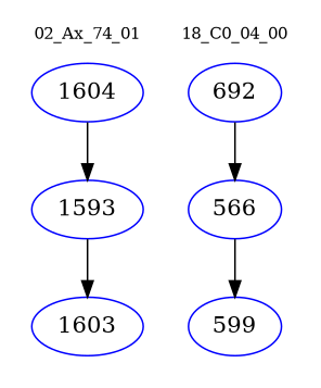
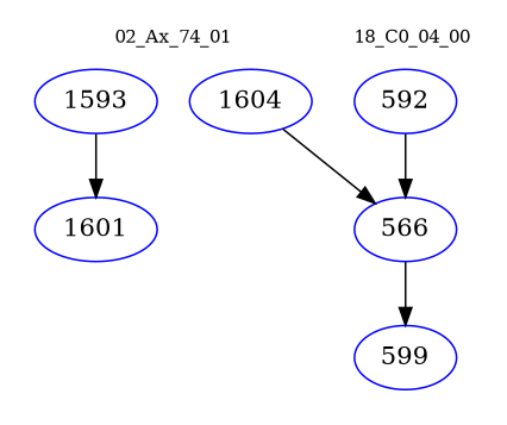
  digraph {
    node [color=blue]
    edge [color=black]
    n1 [label=1604]
    n2 [label=1593]
-   n3 [label=1603]
-   n4 [label=692]
+   n3 [label=1601]
+   n4 [label=592]
    n5 [label=566]
    n6 [label=599]
    subgraph cluster_1 {
      color=white
      fontsize=10
      label="02_Ax_74_01"
      n1
      n2
      n3
    }
    subgraph cluster_2 {
      color=white
      fontsize=10
      label="18_C0_04_00"
      n4
      n5
      n6
    }
-   n1 -> n2
+   n1 -> n5
    n2 -> n3
    n4 -> n5
    n5 -> n6
  }
